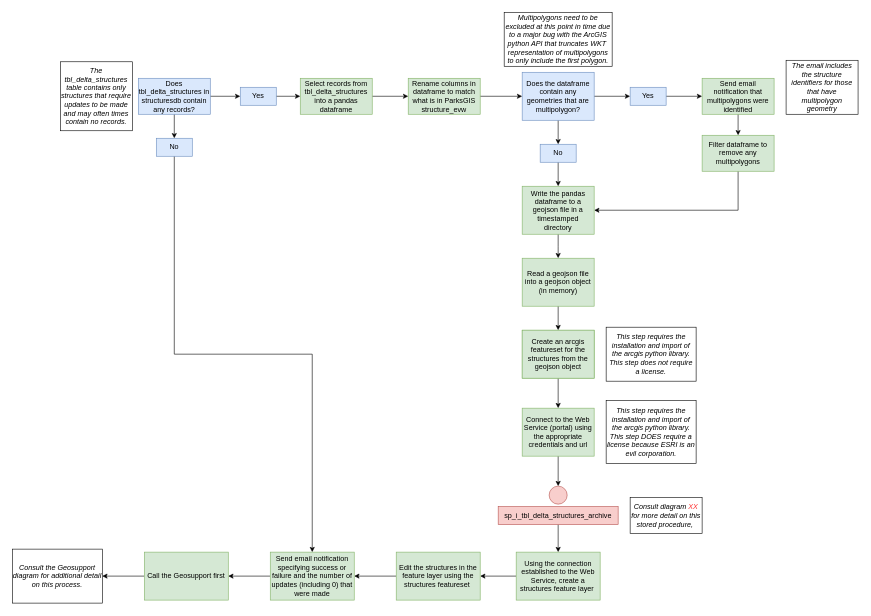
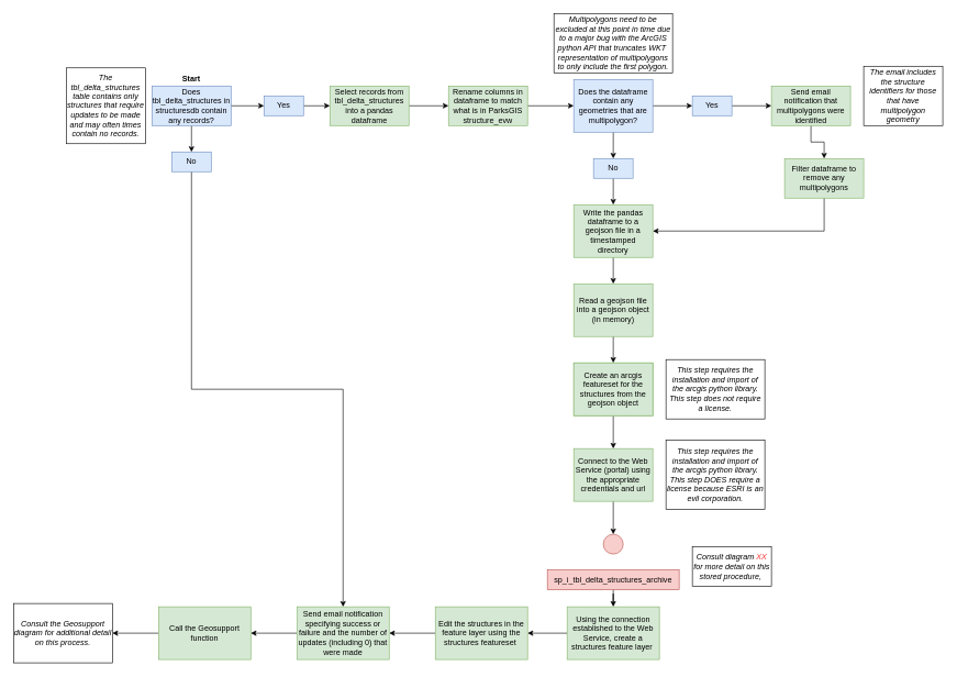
  <mxCell id="0" />
  <mxCell id="1" parent="0" />
  <mxCell id="2" style="edgeStyle=orthogonalEdgeStyle;rounded=0;orthogonalLoop=1;jettySize=auto;html=1;exitX=1;exitY=0.5;exitDx=0;exitDy=0;entryX=0;entryY=0.5;entryDx=0;entryDy=0;" parent="1" source="3" target="5" edge="1"><mxGeometry relative="1" as="geometry" /></mxCell>
  <mxCell id="3" value="Select records from tbl_delta_structures into a pandas dataframe" style="rounded=0;whiteSpace=wrap;html=1;fillColor=#d5e8d4;strokeColor=#82b366;" parent="1" vertex="1"><mxGeometry x="500" y="130" width="120" height="60" as="geometry" /></mxCell>
  <mxCell id="4" style="edgeStyle=orthogonalEdgeStyle;rounded=0;orthogonalLoop=1;jettySize=auto;html=1;exitX=1;exitY=0.5;exitDx=0;exitDy=0;entryX=0;entryY=0.5;entryDx=0;entryDy=0;" parent="1" source="5" target="8" edge="1"><mxGeometry relative="1" as="geometry" /></mxCell>
  <mxCell id="5" value="Rename columns in dataframe to match what is in ParksGIS structure_evw" style="rounded=0;whiteSpace=wrap;html=1;fillColor=#d5e8d4;strokeColor=#82b366;" parent="1" vertex="1"><mxGeometry x="680" y="130" width="120" height="60" as="geometry" /></mxCell>
  <mxCell id="6" style="edgeStyle=orthogonalEdgeStyle;rounded=0;orthogonalLoop=1;jettySize=auto;html=1;exitX=1;exitY=0.5;exitDx=0;exitDy=0;" parent="1" source="8" target="10" edge="1"><mxGeometry relative="1" as="geometry" /></mxCell>
  <mxCell id="7" style="edgeStyle=orthogonalEdgeStyle;rounded=0;orthogonalLoop=1;jettySize=auto;html=1;exitX=0.5;exitY=1;exitDx=0;exitDy=0;entryX=0.5;entryY=0;entryDx=0;entryDy=0;" parent="1" source="8" target="12" edge="1"><mxGeometry relative="1" as="geometry" /></mxCell>
  <mxCell id="8" value="Does the dataframe contain any geometries that are multipolygon?" style="rounded=0;whiteSpace=wrap;html=1;fillColor=#dae8fc;strokeColor=#6c8ebf;" parent="1" vertex="1"><mxGeometry x="870" y="120" width="120" height="80" as="geometry" /></mxCell>
  <mxCell id="9" style="edgeStyle=orthogonalEdgeStyle;rounded=0;orthogonalLoop=1;jettySize=auto;html=1;exitX=1;exitY=0.5;exitDx=0;exitDy=0;entryX=0;entryY=0.5;entryDx=0;entryDy=0;" parent="1" source="10" target="14" edge="1"><mxGeometry relative="1" as="geometry" /></mxCell>
  <mxCell id="10" value="Yes" style="rounded=0;whiteSpace=wrap;html=1;fillColor=#dae8fc;strokeColor=#6c8ebf;" parent="1" vertex="1"><mxGeometry x="1050" y="145" width="60" height="30" as="geometry" /></mxCell>
  <mxCell id="11" style="edgeStyle=orthogonalEdgeStyle;rounded=0;orthogonalLoop=1;jettySize=auto;html=1;exitX=0.5;exitY=1;exitDx=0;exitDy=0;entryX=0.5;entryY=0;entryDx=0;entryDy=0;" parent="1" source="12" target="20" edge="1"><mxGeometry relative="1" as="geometry" /></mxCell>
  <mxCell id="12" value="No" style="rounded=0;whiteSpace=wrap;html=1;fillColor=#dae8fc;strokeColor=#6c8ebf;" parent="1" vertex="1"><mxGeometry x="900" y="240" width="60" height="30" as="geometry" /></mxCell>
  <mxCell id="13" style="edgeStyle=orthogonalEdgeStyle;rounded=0;orthogonalLoop=1;jettySize=auto;html=1;exitX=0.5;exitY=1;exitDx=0;exitDy=0;entryX=0.5;entryY=0;entryDx=0;entryDy=0;" parent="1" source="14" target="16" edge="1"><mxGeometry relative="1" as="geometry" /></mxCell>
  <mxCell id="14" value="Send email notification that multipolygons were identified" style="rounded=0;whiteSpace=wrap;html=1;fillColor=#d5e8d4;strokeColor=#82b366;" parent="1" vertex="1"><mxGeometry x="1170" y="130" width="120" height="60" as="geometry" /></mxCell>
  <mxCell id="15" style="edgeStyle=orthogonalEdgeStyle;rounded=0;orthogonalLoop=1;jettySize=auto;html=1;exitX=0.5;exitY=1;exitDx=0;exitDy=0;entryX=1;entryY=0.5;entryDx=0;entryDy=0;" parent="1" source="16" target="20" edge="1"><mxGeometry relative="1" as="geometry" /></mxCell>
- <mxCell id="16" value="Filter dataframe to remove any multipolygons" style="rounded=0;whiteSpace=wrap;html=1;fillColor=#d5e8d4;strokeColor=#82b366;" parent="1" vertex="1"><mxGeometry x="1170" y="225" width="120" height="60" as="geometry" /></mxCell>
+ <mxCell id="16" value="Filter dataframe to remove any multipolygons" style="rounded=0;whiteSpace=wrap;html=1;fillColor=#d5e8d4;strokeColor=#82b366;" parent="1" vertex="1"><mxGeometry x="1190" y="240" width="120" height="60" as="geometry" /></mxCell>
  <mxCell id="17" value="&lt;i&gt;The email includes the structure identifiers for those that have multipolygon geometry&lt;/i&gt;" style="rounded=0;whiteSpace=wrap;html=1;" parent="1" vertex="1"><mxGeometry x="1310" y="100" width="120" height="90" as="geometry" /></mxCell>
  <mxCell id="18" value="&lt;i&gt;Multipolygons need to be excluded at this point in time due to a major bug with the ArcGIS python API that truncates WKT&amp;nbsp; representation of multipolygons to only include the first polygon.&lt;/i&gt;" style="rounded=0;whiteSpace=wrap;html=1;" parent="1" vertex="1"><mxGeometry x="840" y="20" width="180" height="90" as="geometry" /></mxCell>
  <mxCell id="19" value="" style="edgeStyle=orthogonalEdgeStyle;rounded=0;orthogonalLoop=1;jettySize=auto;html=1;" parent="1" source="20" edge="1"><mxGeometry relative="1" as="geometry"><mxPoint x="930" y="430" as="targetPoint" /></mxGeometry></mxCell>
  <mxCell id="20" value="Write the pandas dataframe to a geojson file in a timestamped directory" style="rounded=0;whiteSpace=wrap;html=1;fillColor=#d5e8d4;strokeColor=#82b366;" parent="1" vertex="1"><mxGeometry x="870" y="310" width="120" height="80" as="geometry" /></mxCell>
  <mxCell id="21" value="" style="edgeStyle=orthogonalEdgeStyle;rounded=0;orthogonalLoop=1;jettySize=auto;html=1;" parent="1" source="23" target="25" edge="1"><mxGeometry relative="1" as="geometry" /></mxCell>
  <mxCell id="22" value="" style="edgeStyle=orthogonalEdgeStyle;rounded=0;orthogonalLoop=1;jettySize=auto;html=1;" parent="1" source="23" target="27" edge="1"><mxGeometry relative="1" as="geometry" /></mxCell>
  <mxCell id="23" value="Does tbl_delta_structures in structuresdb contain any records?" style="rounded=0;whiteSpace=wrap;html=1;fillColor=#dae8fc;strokeColor=#6c8ebf;" parent="1" vertex="1"><mxGeometry x="230" y="130" width="120" height="60" as="geometry" /></mxCell>
  <mxCell id="24" value="" style="edgeStyle=orthogonalEdgeStyle;rounded=0;orthogonalLoop=1;jettySize=auto;html=1;" parent="1" source="25" target="3" edge="1"><mxGeometry relative="1" as="geometry" /></mxCell>
  <mxCell id="25" value="Yes" style="rounded=0;whiteSpace=wrap;html=1;fillColor=#dae8fc;strokeColor=#6c8ebf;" parent="1" vertex="1"><mxGeometry x="400" y="145" width="60" height="30" as="geometry" /></mxCell>
  <mxCell id="26" style="edgeStyle=orthogonalEdgeStyle;rounded=0;orthogonalLoop=1;jettySize=auto;html=1;exitX=0.5;exitY=1;exitDx=0;exitDy=0;entryX=0.5;entryY=0;entryDx=0;entryDy=0;" parent="1" source="27" target="49" edge="1"><mxGeometry relative="1" as="geometry" /></mxCell>
  <mxCell id="27" value="No" style="rounded=0;whiteSpace=wrap;html=1;fillColor=#dae8fc;strokeColor=#6c8ebf;" parent="1" vertex="1"><mxGeometry x="260" y="230" width="60" height="30" as="geometry" /></mxCell>
  <mxCell id="28" value="" style="edgeStyle=orthogonalEdgeStyle;rounded=0;orthogonalLoop=1;jettySize=auto;html=1;" parent="1" source="29" target="31" edge="1"><mxGeometry relative="1" as="geometry" /></mxCell>
  <mxCell id="29" value="Read a geojson file into a geojson object (in memory)" style="rounded=0;whiteSpace=wrap;html=1;fillColor=#d5e8d4;strokeColor=#82b366;" parent="1" vertex="1"><mxGeometry x="870" y="430" width="120" height="80" as="geometry" /></mxCell>
  <mxCell id="30" value="" style="edgeStyle=orthogonalEdgeStyle;rounded=0;orthogonalLoop=1;jettySize=auto;html=1;" parent="1" source="31" target="34" edge="1"><mxGeometry relative="1" as="geometry" /></mxCell>
  <mxCell id="31" value="Create an arcgis featureset from the geojson object" style="rounded=0;whiteSpace=wrap;html=1;fillColor=#d5e8d4;strokeColor=#82b366;" parent="1" vertex="1"><mxGeometry x="870" y="550" width="120" height="80" as="geometry" /></mxCell>
  <mxCell id="32" value="&lt;i&gt;This step requires the installation and import of the arcgis python library. This step does not require a license.&lt;/i&gt;" style="rounded=0;whiteSpace=wrap;html=1;" parent="1" vertex="1"><mxGeometry x="1010" y="545" width="150" height="90" as="geometry" /></mxCell>
  <mxCell id="33" style="edgeStyle=orthogonalEdgeStyle;rounded=0;orthogonalLoop=1;jettySize=auto;html=1;exitX=0.5;exitY=1;exitDx=0;exitDy=0;entryX=0.5;entryY=0;entryDx=0;entryDy=0;" parent="1" source="34" target="36" edge="1"><mxGeometry relative="1" as="geometry" /></mxCell>
  <mxCell id="34" value="Connect to the Web Service (portal) using the appropriate credentials and url" style="rounded=0;whiteSpace=wrap;html=1;fillColor=#d5e8d4;strokeColor=#82b366;" parent="1" vertex="1"><mxGeometry x="870" y="680" width="120" height="80" as="geometry" /></mxCell>
  <mxCell id="35" value="&lt;i&gt;This step requires the installation and import of the arcgis python library. This step DOES require a license because ESRI is an evil corporation.&lt;/i&gt;" style="rounded=0;whiteSpace=wrap;html=1;" parent="1" vertex="1"><mxGeometry x="1010" y="667.5" width="150" height="105" as="geometry" /></mxCell>
  <mxCell id="36" value="" style="ellipse;whiteSpace=wrap;html=1;aspect=fixed;fillColor=#f8cecc;strokeColor=#b85450;" parent="1" vertex="1"><mxGeometry x="915" y="810" width="30" height="30" as="geometry" /></mxCell>
  <mxCell id="37" value="" style="edgeStyle=orthogonalEdgeStyle;rounded=0;orthogonalLoop=1;jettySize=auto;html=1;" parent="1" source="38" target="40" edge="1"><mxGeometry relative="1" as="geometry" /></mxCell>
- <mxCell id="38" value="sp_i_tbl_delta_structures_archive" style="rounded=0;whiteSpace=wrap;html=1;fillColor=#f8cecc;strokeColor=#b85450;" parent="1" vertex="1"><mxGeometry x="830" y="844" width="200" height="30" as="geometry" /></mxCell>
+ <mxCell id="38" value="sp_i_tbl_delta_structures_archive" style="rounded=0;whiteSpace=wrap;html=1;fillColor=#f8cecc;strokeColor=#b85450;" parent="1" vertex="1"><mxGeometry x="830" y="864" width="200" height="30" as="geometry" /></mxCell>
  <mxCell id="39" style="edgeStyle=orthogonalEdgeStyle;rounded=0;orthogonalLoop=1;jettySize=auto;html=1;exitX=0;exitY=0.5;exitDx=0;exitDy=0;entryX=1;entryY=0.5;entryDx=0;entryDy=0;" parent="1" source="40" target="46" edge="1"><mxGeometry relative="1" as="geometry" /></mxCell>
  <mxCell id="40" value="Using the connection established to the Web Service, create a structures feature layer&amp;nbsp;" style="rounded=0;whiteSpace=wrap;html=1;fillColor=#d5e8d4;strokeColor=#82b366;" parent="1" vertex="1"><mxGeometry x="860" y="920" width="140" height="80" as="geometry" /></mxCell>
+ <mxCell id="41" value="&lt;b&gt;Start&lt;/b&gt;" style="text;html=1;strokeColor=none;fillColor=none;align=center;verticalAlign=middle;whiteSpace=wrap;rounded=0;" parent="1" vertex="1"><mxGeometry x="270" y="110" width="40" height="20" as="geometry" /></mxCell>
  <mxCell id="42" value="" style="edgeStyle=orthogonalEdgeStyle;rounded=0;orthogonalLoop=1;jettySize=auto;html=1;" parent="1" source="43" target="44" edge="1"><mxGeometry relative="1" as="geometry" /></mxCell>
- <mxCell id="43" value="Call the Geosupport first" style="rounded=0;whiteSpace=wrap;html=1;fillColor=#d5e8d4;strokeColor=#82b366;" parent="1" vertex="1"><mxGeometry x="240" y="920" width="140" height="80" as="geometry" /></mxCell>
+ <mxCell id="43" value="Call the Geosupport function" style="rounded=0;whiteSpace=wrap;html=1;fillColor=#d5e8d4;strokeColor=#82b366;" parent="1" vertex="1"><mxGeometry x="240" y="920" width="140" height="80" as="geometry" /></mxCell>
  <mxCell id="44" value="&lt;i&gt;Consult the Geosupport diagram f&lt;/i&gt;&lt;i&gt;or additional detail on this process.&lt;/i&gt;" style="rounded=0;whiteSpace=wrap;html=1;" parent="1" vertex="1"><mxGeometry x="20" y="915" width="150" height="90" as="geometry" /></mxCell>
  <mxCell id="45" style="edgeStyle=orthogonalEdgeStyle;rounded=0;orthogonalLoop=1;jettySize=auto;html=1;exitX=0;exitY=0.5;exitDx=0;exitDy=0;entryX=1;entryY=0.5;entryDx=0;entryDy=0;" parent="1" source="46" target="49" edge="1"><mxGeometry relative="1" as="geometry" /></mxCell>
  <mxCell id="46" value="Edit the structures in the feature layer using the structures featureset&amp;nbsp;" style="rounded=0;whiteSpace=wrap;html=1;fillColor=#d5e8d4;strokeColor=#82b366;" parent="1" vertex="1"><mxGeometry x="660" y="920" width="140" height="80" as="geometry" /></mxCell>
  <mxCell id="47" value="&lt;i&gt;Consult diagram &lt;font color=&quot;#ff3333&quot;&gt;XX&lt;/font&gt; f&lt;/i&gt;&lt;i&gt;or more detail on this stored procedure,&amp;nbsp;&lt;/i&gt;" style="rounded=0;whiteSpace=wrap;html=1;" parent="1" vertex="1"><mxGeometry x="1050" y="829" width="120" height="60" as="geometry" /></mxCell>
  <mxCell id="48" style="edgeStyle=orthogonalEdgeStyle;rounded=0;orthogonalLoop=1;jettySize=auto;html=1;exitX=0;exitY=0.5;exitDx=0;exitDy=0;entryX=1;entryY=0.5;entryDx=0;entryDy=0;" parent="1" source="49" target="43" edge="1"><mxGeometry relative="1" as="geometry" /></mxCell>
  <mxCell id="49" value="Send email notification specifying success or failure and the number of updates (including 0) that were made" style="rounded=0;whiteSpace=wrap;html=1;fillColor=#d5e8d4;strokeColor=#82b366;" parent="1" vertex="1"><mxGeometry x="450" y="920" width="140" height="80" as="geometry" /></mxCell>
  <mxCell id="50" value="Create an arcgis featureset for the structures from the geojson object" style="rounded=0;whiteSpace=wrap;html=1;fillColor=#d5e8d4;strokeColor=#82b366;" parent="1" vertex="1"><mxGeometry x="870" y="550" width="120" height="80" as="geometry" /></mxCell>
  <mxCell id="51" value="&lt;i&gt;The tbl_delta_structures table contains only structures that require updates to be made and may often times contain no records.&lt;/i&gt;" style="rounded=0;whiteSpace=wrap;html=1;" vertex="1" parent="1"><mxGeometry x="100" y="102.5" width="120" height="115" as="geometry" /></mxCell>
